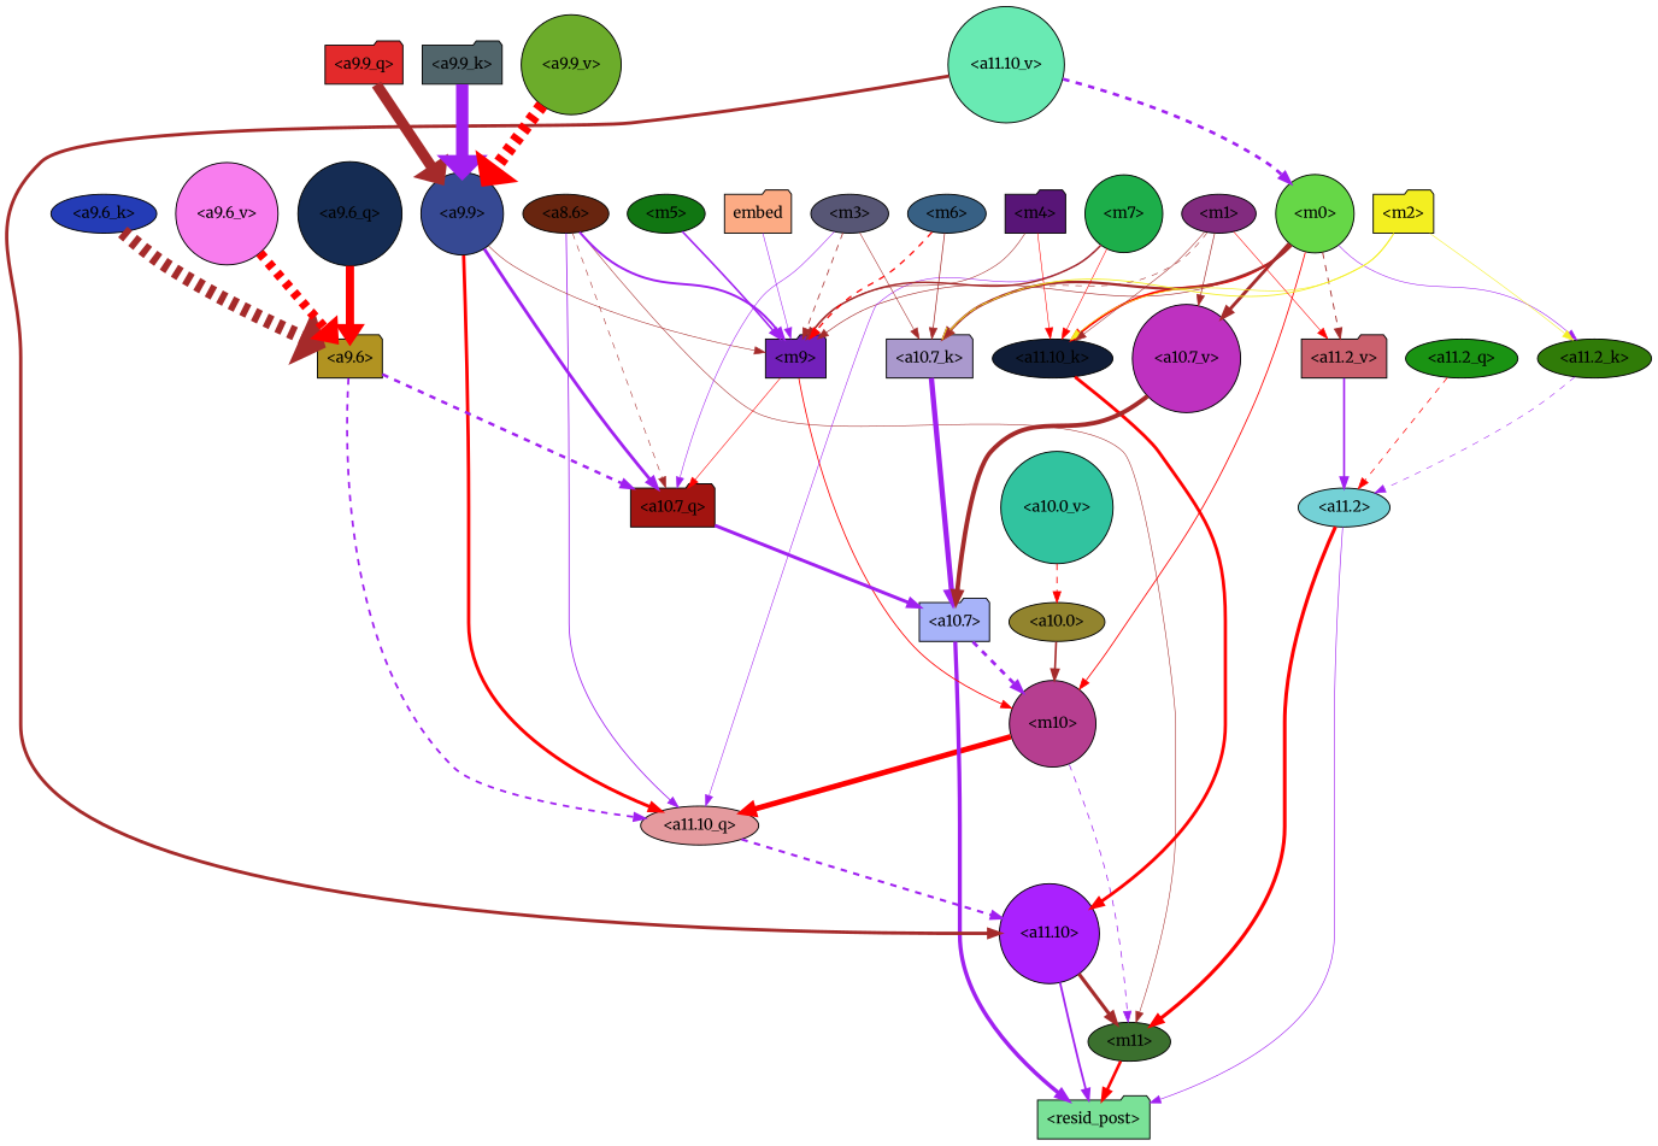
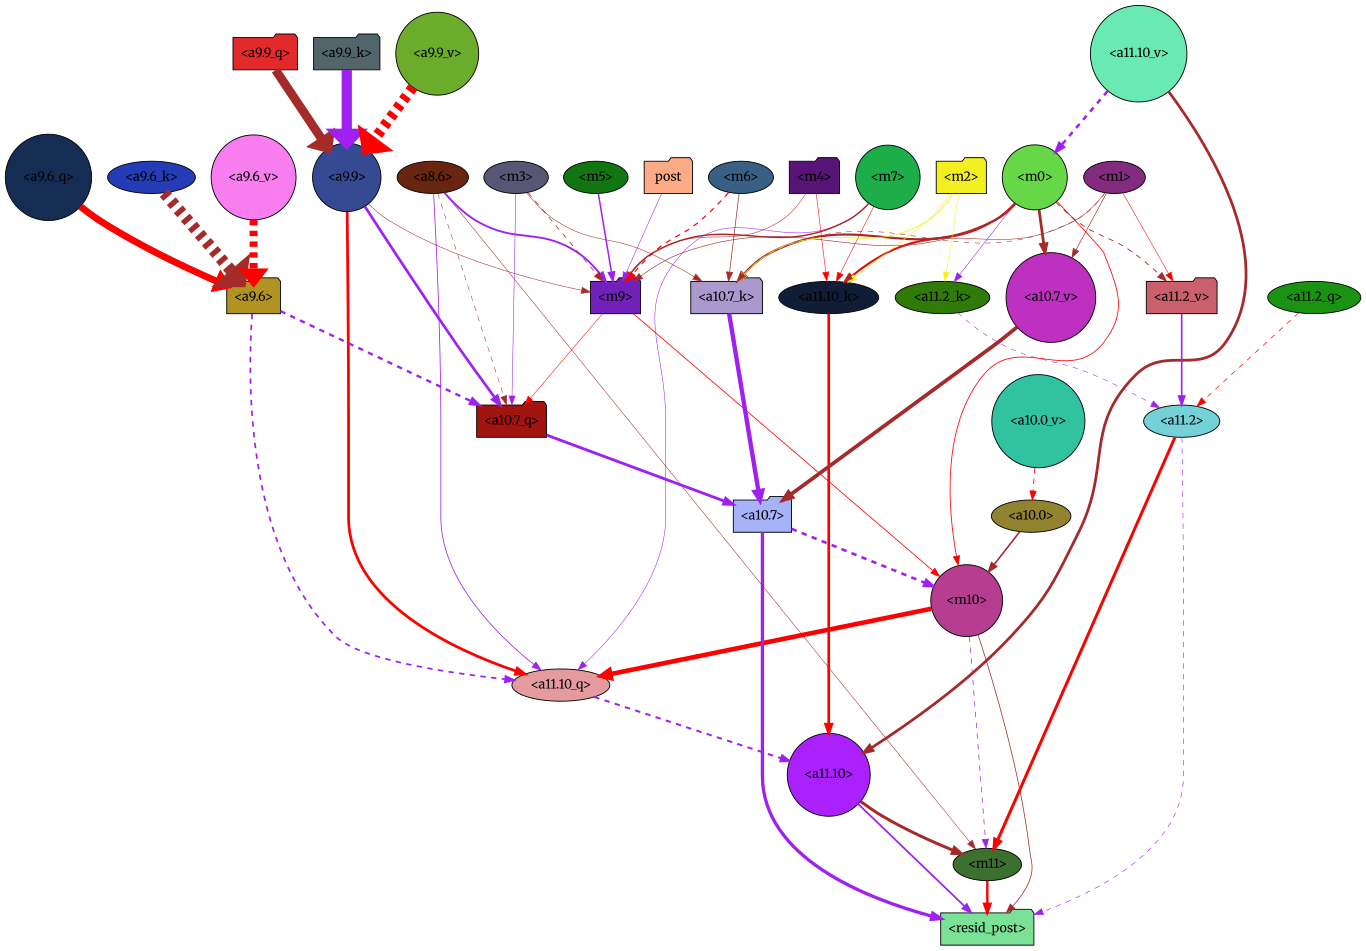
  strict digraph {
    fontname=Merriweather
    splines=true
    node [color=black fontname=Merriweather shape=ellipse style="filled, rounded"]
    edge [color=brown fontname=Merriweather penwidth=0.6 style=solid]
    "<m11>" [fillcolor="#3b702e"]
    "<resid_post>" [fillcolor="#7ae197" shape=folder]
    "<a11.10>" [fillcolor="#aa21fe" shape=circle]
    "<a11.2>" [fillcolor="#74d1d6"]
    "<m10>" [fillcolor="#b63e90" shape=circle]
    "<a11.10_q>" [fillcolor="#e59a9e"]
    "<a10.7>" [fillcolor="#a7b3f9" shape=folder]
    "<a8.6>" [fillcolor="#68250f"]
    "<m9>" [fillcolor="#7220ba" shape=folder]
    "<a10.7_q>" [fillcolor="#a21410" shape=folder]
    "<a11.2_q>" [fillcolor="#1a9313"]
    "<a11.10_k>" [fillcolor="#101d37"]
    "<a11.2_k>" [fillcolor="#307b08"]
    "<a11.10_v>" [fillcolor="#69eab3" shape=circle]
    "<m0>" [fillcolor="#66d747" shape=circle]
    "<a11.2_v>" [fillcolor="#cb606d" shape=folder]
    "<a9.9>" [fillcolor="#364993" shape=circle]
    "<a9.6>" [fillcolor="#b19321" shape=folder]
    "<m7>" [fillcolor="#1dae4a" shape=circle]
    "<m4>" [fillcolor="#581577" shape=folder]
    "<m2>" [fillcolor="#f3ef21" shape=folder]
    "<a10.7_k>" [fillcolor="#aa99cd" shape=folder]
    "<m1>" [fillcolor="#822b7f"]
    "<a10.7_v>" [fillcolor="#be31c0" shape=circle]
    "<a10.0>" [fillcolor="#92842e"]
    "<a10.0_v>" [fillcolor="#31c39f" shape=circle]
    "<m3>" [fillcolor="#575675"]
    "<m6>" [fillcolor="#376084"]
    "<m5>" [fillcolor="#117612"]
-   embed [fillcolor="#fcab84" shape=folder]
+   embed [fillcolor="#fcab84" shape=folder label=post]
    "<a9.9_q>" [fillcolor="#e32a2b" shape=folder]
    "<a9.6_q>" [fillcolor="#152c53" shape=circle]
    "<a9.9_k>" [fillcolor="#51656b" shape=folder]
    "<a9.6_k>" [fillcolor="#243cb6"]
    "<a9.9_v>" [fillcolor="#6cac2b" shape=circle]
    "<a9.6_v>" [fillcolor="#f87dee" shape=circle]
    "<m11>" -> "<resid_post>" [color=red penwidth=2.702841281890869]
    "<a11.10>" -> "<m11>" [penwidth=3.3565988540649414 style=bold]
    "<a11.10>" -> "<resid_post>" [color=purple penwidth=1.9347846508026123 style=bold]
    "<a11.2>" -> "<m11>" [color=red penwidth=3.357710838317871 style=bold]
-   "<a11.2>" -> "<resid_post>" [color=purple penwidth=0.6756799221038818 style=bold]
+   "<a11.2>" -> "<resid_post>" [color=purple penwidth=0.6756799221038818 style=dashed]
    "<m10>" -> "<m11>" [color=purple penwidth=0.7995781898498535 style=dashed]
+   "<m10>" -> "<resid_post>" [penwidth=0.84842848777771]
    "<m10>" -> "<a11.10_q>" [color=red penwidth=5.131217956542969 style=bold]
    "<a11.10_q>" -> "<a11.10>" [color=purple penwidth=2.230653762817383 style=dashed]
    "<a10.7>" -> "<resid_post>" [color=purple penwidth=3.701959013938904 style=bold]
    "<a10.7>" -> "<m10>" [color=purple penwidth=2.9233598709106445 style=dashed]
    "<a8.6>" -> "<m11>"
    "<a8.6>" -> "<a11.10_q>" [color=purple penwidth=0.8920164108276367 style=bold]
    "<a8.6>" -> "<m9>" [color=purple penwidth=2.0895538330078125 style=bold]
    "<a8.6>" -> "<a10.7_q>" [style=dashed]
    "<m9>" -> "<m10>" [color=red penwidth=0.8976783752441406]
    "<m9>" -> "<a10.7_q>" [color=red]
    "<a10.7_q>" -> "<a10.7>" [color=purple penwidth=3.1667375564575195]
    "<a11.2_q>" -> "<a11.2>" [color=red penwidth=0.7805061340332031 style=dashed]
    "<a11.10_k>" -> "<a11.10>" [color=red penwidth=3.010073661804199]
    "<a11.2_k>" -> "<a11.2>" [color=purple style=dashed]
    "<a11.10_v>" -> "<a11.10>" [penwidth=3.0961761474609375]
    "<a11.10_v>" -> "<m0>" [color=purple penwidth=2.813839912414551 style=dashed]
    "<m0>" -> "<m10>" [color=red penwidth=0.9029474258422852 style=bold]
    "<m0>" -> "<m9>" [penwidth=0.6837482452392578]
    "<m0>" -> "<a11.10_k>" [color=red penwidth=2.144052505493164]
    "<m0>" -> "<a11.2_k>" [color=purple penwidth=0.6134786605834961]
    "<m0>" -> "<a11.2_v>" [penwidth=0.9900531768798828 style=dashed]
    "<m0>" -> "<a10.7_k>" [penwidth=2.4311294555664062]
    "<m0>" -> "<a10.7_v>" [penwidth=3.061185836791992]
    "<a11.2_v>" -> "<a11.2>" [color=purple penwidth=1.7951231002807617 style=bold]
    "<a9.9>" -> "<a11.10_q>" [color=red penwidth=3.086172103881836]
    "<a9.9>" -> "<m9>" [style=bold]
    "<a9.9>" -> "<a10.7_q>" [color=purple penwidth=2.9829912185668945]
    "<a9.6>" -> "<a11.10_q>" [color=purple penwidth=1.9188203811645508 style=dashed]
    "<a9.6>" -> "<a10.7_q>" [color=purple penwidth=2.6223926544189453 style=dashed]
    "<m7>" -> "<a11.10_q>" [color=purple]
    "<m7>" -> "<m9>" [penwidth=1.602376937866211]
    "<m7>" -> "<a11.10_k>" [color=red]
    "<m4>" -> "<m9>"
    "<m4>" -> "<a11.10_k>" [color=red style=bold]
    "<m2>" -> "<a11.10_k>" [color="#f3ef21" penwidth=0.7053709030151367 style=""]
    "<m2>" -> "<a11.2_k>" [color="#f3ef21" style=""]
    "<m2>" -> "<a10.7_k>" [color="#f3ef21" penwidth=0.9458351135253906 style=""]
    "<a10.7_k>" -> "<a10.7>" [color=purple penwidth=4.86921501159668]
    "<m1>" -> "<a11.10_k>"
    "<m1>" -> "<a11.2_v>" [color=red style=bold]
    "<m1>" -> "<a10.7_k>" [style=dashed]
    "<m1>" -> "<a10.7_v>" [penwidth=0.7276821136474609 style=bold]
    "<a10.7_v>" -> "<a10.7>" [penwidth=4.189113616943359]
    "<a10.0>" -> "<m10>" [penwidth=1.7953290939331055]
    "<a10.0_v>" -> "<a10.0>" [color=red penwidth=0.9297943115234375 style=dashed]
    "<m3>" -> "<m9>" [penwidth=0.8340511322021484 style=dashed]
    "<m3>" -> "<a10.7_q>" [color=purple]
    "<m3>" -> "<a10.7_k>"
    "<m6>" -> "<m9>" [color=red penwidth=1.3627052307128906 style=dashed]
    "<m6>" -> "<a10.7_k>" [penwidth=0.7860317230224609]
    "<m5>" -> "<m9>" [color=purple penwidth=1.681243896484375 style=bold]
    embed -> "<m9>" [color=purple style=bold]
    "<a9.9_q>" -> "<a9.9>" [penwidth=9.939762115478516]
    "<a9.6_q>" -> "<a9.6>" [color=red penwidth=7.661715507507324 style=bold]
    "<a9.9_k>" -> "<a9.9>" [color=purple penwidth=11.399191856384277 style=bold]
    "<a9.6_k>" -> "<a9.6>" [penwidth=13.081165313720703 style=dashed]
    "<a9.9_v>" -> "<a9.9>" [color=red penwidth=11.790493965148926 style=dashed]
    "<a9.6_v>" -> "<a9.6>" [color=red penwidth=8.907938003540039 style=dashed]
  }
